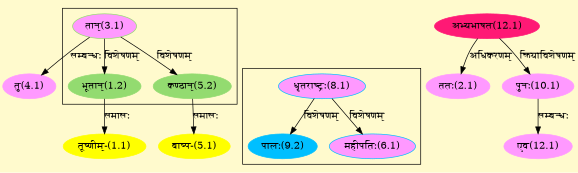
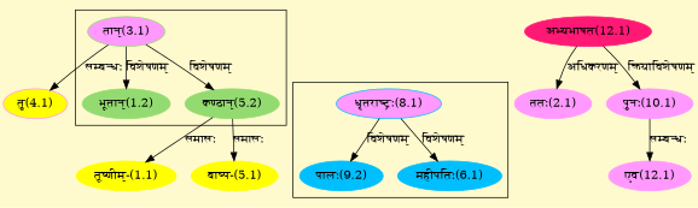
  digraph {
    bgcolor=lemonchiffon1
    compound=true
    rankdir=BT
    node [color="#FF99FF" style=filled]
    edge [dir=back]
    n1 [color="#93DB70" label="भूतान्(1.2)"]
    n2 [color="#93DB70" fillcolor="#FF99FF" label="तान्(3.1)"]
    n3 [color="#93DB70" label="कण्ठान्(5.2)"]
-   n4 [color="#00BFFF" label="महीपतिः(6.1)" fillcolor="#FF99FF"]
+   n4 [color="#00BFFF" label="महीपतिः(6.1)"]
    n5 [color="#00BFFF" fillcolor="#FF99FF" label="धृतराष्ट्रः(8.1)"]
    n6 [color="#00BFFF" label="पालः(9.2)"]
    n7 [color="#FF1975" label="अभ्यभाषत(12.1)"]
    n8 [color="#FFFF00" label="तूष्णीम्-(1.1)"]
    n9 [label="ततः(2.1)"]
-   n10 [label="तु(4.1)"]
+   n10 [label="तु(4.1)" fillcolor="#FFFF00"]
    n11 [color="#FFFF00" label="बाष्प-(5.1)"]
    n12 [label="पुनः(10.1)"]
    n13 [label="एव(12.1)"]
    subgraph cluster_1 {
      n1
      n2
      n3
    }
    subgraph cluster_2 {
      n4
      n5
      n6
    }
    n1 -> n2 [label="विशेषणम्"]
    n3 -> n2 [label="विशेषणम्"]
    n4 -> n5 [label="विशेषणम्"]
    n6 -> n5 [label="विशेषणम्"]
-   n8 -> n1 [label="समासः"]
+   n8 -> n3 [label="समासः"]
    n9 -> n7 [label="अधिकरणम्"]
    n10 -> n2 [label="सम्बन्धः"]
    n11 -> n3 [label="समासः"]
    n12 -> n7 [label="क्रियाविशेषणम्"]
    n13 -> n12 [label="सम्बन्धः"]
  }
